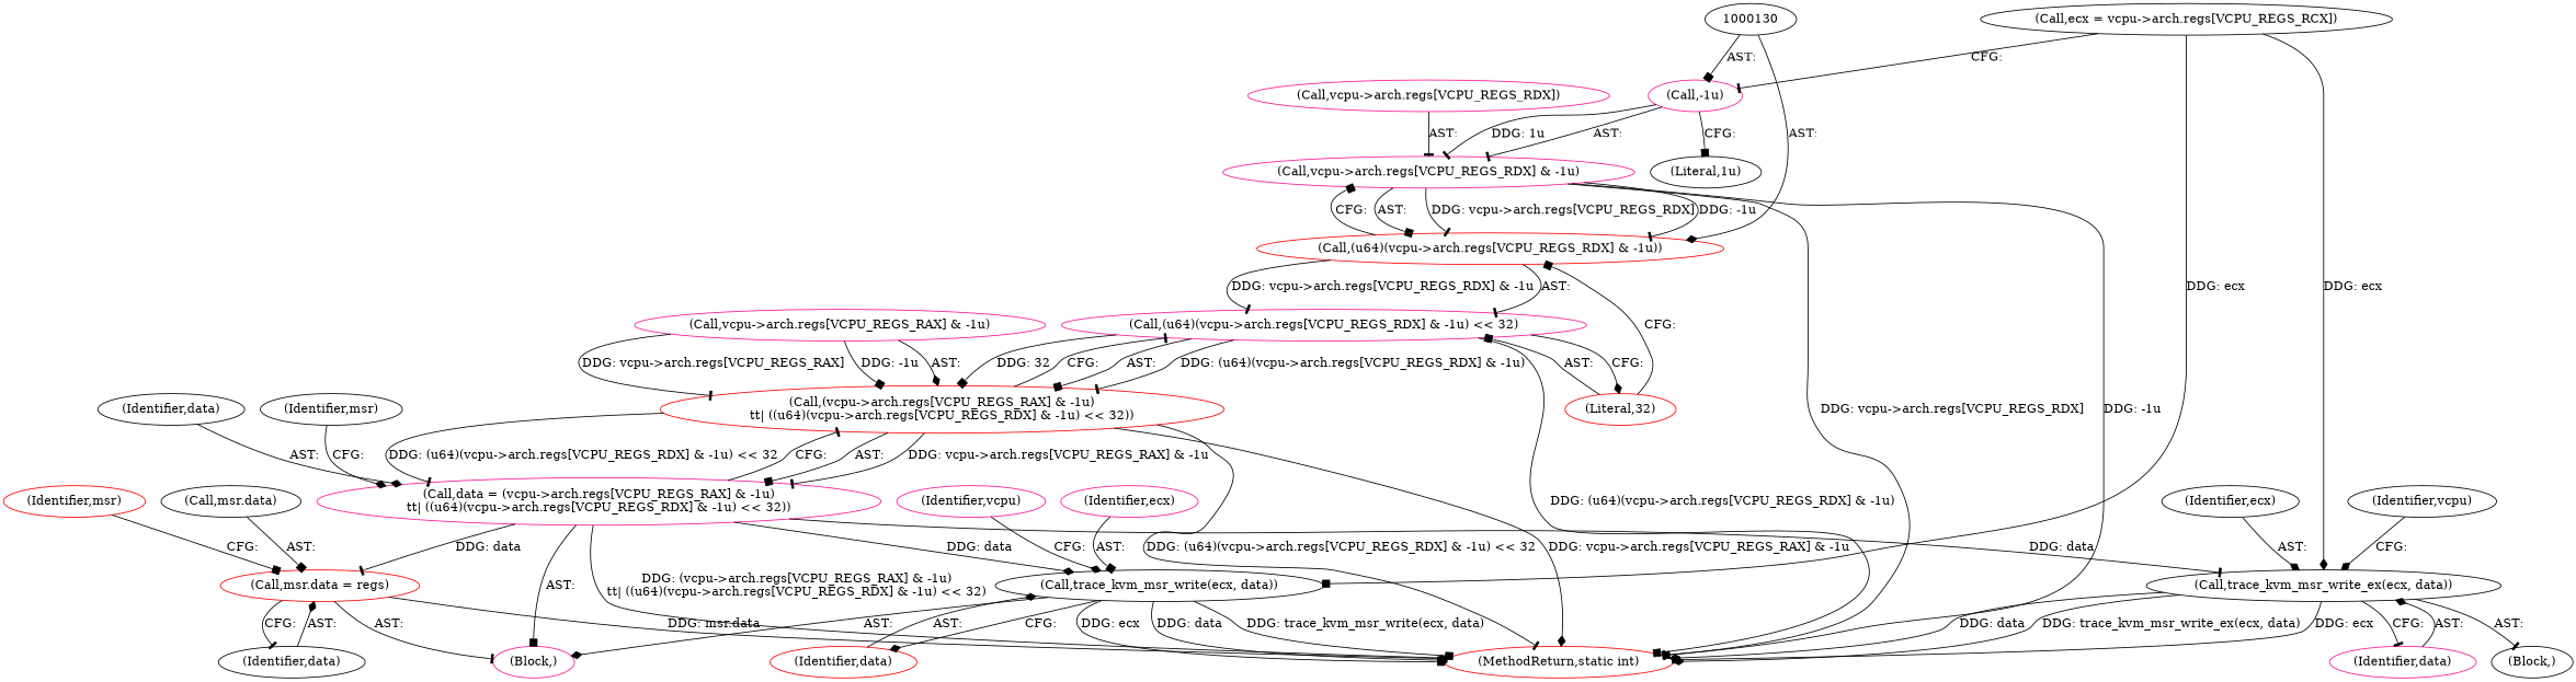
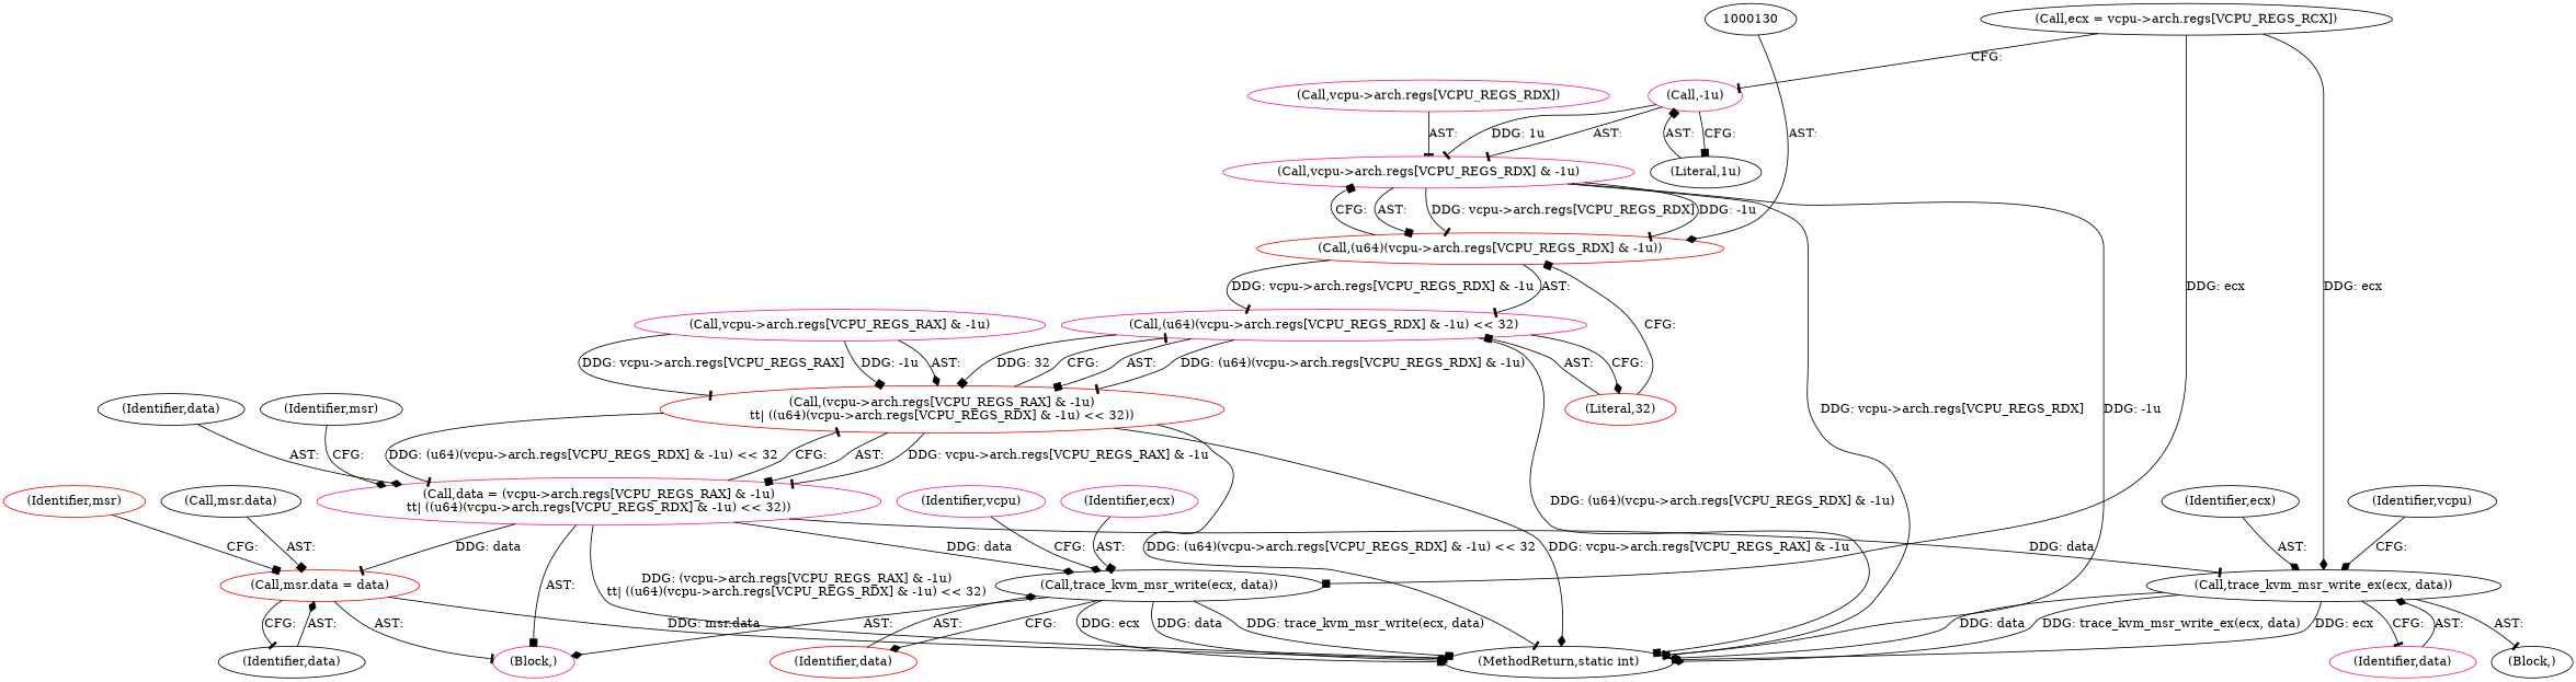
  digraph {
    node [color=black]
    edge [arrowhead=tee]
    n1 [color=deeppink label="(Call,vcpu->arch.regs[VCPU_REGS_RDX] & -1u)"]
    n2 [color=red label="(Call,(u64)(vcpu->arch.regs[VCPU_REGS_RDX] & -1u))"]
-   n3 [color=red label="(MethodReturn,static int)"]
+   n3 [label="(MethodReturn,static int)"]
    n4 [color=deeppink label="(Call,-1u)"]
    n5 [label="(Literal,1u)"]
    n6 [color=deeppink label="(Call,(u64)(vcpu->arch.regs[VCPU_REGS_RDX] & -1u) << 32)"]
    n7 [color=red label="(Call,(vcpu->arch.regs[VCPU_REGS_RAX] & -1u)\n\t\t| ((u64)(vcpu->arch.regs[VCPU_REGS_RDX] & -1u) << 32))"]
    n8 [color=red label="(Literal,32)"]
    n9 [color=deeppink label="(Call,data = (vcpu->arch.regs[VCPU_REGS_RAX] & -1u)\n\t\t| ((u64)(vcpu->arch.regs[VCPU_REGS_RDX] & -1u) << 32))"]
-   n10 [color=red label="(Call,msr.data = regs)"]
+   n10 [color=red label="(Call,msr.data = data)"]
    n11 [label="(Call,trace_kvm_msr_write_ex(ecx, data))"]
    n12 [label="(Call,trace_kvm_msr_write(ecx, data))"]
    n13 [color=deeppink label="(Block,)"]
    n14 [label="(Identifier,data)"]
    n15 [label="(Block,)"]
    n16 [color=deeppink label="(Identifier,data)"]
    n17 [color=red label="(Identifier,data)"]
    n18 [label="(Call,ecx = vcpu->arch.regs[VCPU_REGS_RCX])"]
    n19 [label="(Identifier,msr)"]
    n20 [label="(Call,msr.data)"]
    n21 [label="(Identifier,ecx)"]
    n22 [color=deeppink label="(Identifier,vcpu)"]
    n23 [label="(Identifier,data)"]
    n24 [color=deeppink label="(Call,vcpu->arch.regs[VCPU_REGS_RDX])"]
    n25 [color=deeppink label="(Identifier,ecx)"]
    n26 [label="(Identifier,vcpu)"]
    n27 [color=red label="(Identifier,msr)"]
    n28 [color=deeppink label="(Call,vcpu->arch.regs[VCPU_REGS_RAX] & -1u)"]
    1000130
    n1 -> n2 [arrowhead=box label="AST: "]
    n1 -> n2 [label="DDG: vcpu->arch.regs[VCPU_REGS_RDX]"]
    n1 -> n2 [label="DDG: -1u"]
    n1 -> n3 [arrowhead=box label="DDG: vcpu->arch.regs[VCPU_REGS_RDX]"]
    n1 -> n3 [label="DDG: -1u"]
    n2 -> n1 [arrowhead=box label="CFG: "]
    n2 -> n6 [label="AST: "]
    n2 -> n6 [label="DDG: vcpu->arch.regs[VCPU_REGS_RDX] & -1u"]
    n4 -> n1 [label="AST: "]
    n4 -> n1 [label="DDG: 1u"]
    n4 -> n5 [arrowhead=box label="CFG: "]
-   1000130 -> n4 [arrowhead=box label="AST: "]
+   n5 -> n4 [arrowhead=box label="AST: "]
    n6 -> n3 [arrowhead=box label="DDG: (u64)(vcpu->arch.regs[VCPU_REGS_RDX] & -1u)"]
    n6 -> n7 [arrowhead=box label="AST: "]
    n6 -> n7 [label="DDG: (u64)(vcpu->arch.regs[VCPU_REGS_RDX] & -1u)"]
    n6 -> n7 [arrowhead=box label="DDG: 32"]
    n6 -> n8 [arrowhead=diamond label="CFG: "]
    n7 -> n3 [arrowhead=diamond label="DDG: vcpu->arch.regs[VCPU_REGS_RAX] & -1u"]
    n7 -> n3 [label="DDG: (u64)(vcpu->arch.regs[VCPU_REGS_RDX] & -1u) << 32"]
    n7 -> n6 [label="CFG: "]
    n7 -> n9 [arrowhead=box label="AST: "]
    n7 -> n9 [label="DDG: vcpu->arch.regs[VCPU_REGS_RAX] & -1u"]
    n7 -> n9 [label="DDG: (u64)(vcpu->arch.regs[VCPU_REGS_RDX] & -1u) << 32"]
    n8 -> n2 [arrowhead=box label="CFG: "]
    n8 -> n6 [arrowhead=box label="AST: "]
    n9 -> n3 [label="DDG: (vcpu->arch.regs[VCPU_REGS_RAX] & -1u)\n\t\t| ((u64)(vcpu->arch.regs[VCPU_REGS_RDX] & -1u) << 32)"]
    n9 -> n7 [label="CFG: "]
    n9 -> n10 [label="DDG: data"]
    n9 -> n11 [label="DDG: data"]
    n9 -> n12 [arrowhead=diamond label="DDG: data"]
    n9 -> n13 [arrowhead=box label="AST: "]
    n10 -> n3 [arrowhead=diamond label="DDG: msr.data"]
    n10 -> n13 [label="AST: "]
    n10 -> n14 [label="CFG: "]
    n11 -> n3 [arrowhead=box label="DDG: ecx"]
    n11 -> n3 [arrowhead=diamond label="DDG: data"]
    n11 -> n3 [arrowhead=diamond label="DDG: trace_kvm_msr_write_ex(ecx, data)"]
    n11 -> n15 [label="AST: "]
    n11 -> n16 [label="CFG: "]
    n12 -> n3 [arrowhead=box label="DDG: trace_kvm_msr_write(ecx, data)"]
    n12 -> n3 [arrowhead=box label="DDG: ecx"]
    n12 -> n3 [arrowhead=box label="DDG: data"]
    n12 -> n13 [arrowhead=diamond label="AST: "]
    n12 -> n17 [arrowhead=diamond label="CFG: "]
    n14 -> n10 [arrowhead=diamond label="AST: "]
    n16 -> n11 [arrowhead=diamond label="AST: "]
    n17 -> n12 [arrowhead=diamond label="AST: "]
    n18 -> n4 [label="CFG: "]
    n18 -> n11 [arrowhead=diamond label="DDG: ecx"]
    n18 -> n12 [arrowhead=box label="DDG: ecx"]
    n19 -> n9 [arrowhead=diamond label="CFG: "]
    n20 -> n10 [arrowhead=box label="AST: "]
    n21 -> n11 [arrowhead=diamond label="AST: "]
    n22 -> n12 [arrowhead=diamond label="CFG: "]
    n23 -> n9 [arrowhead=diamond label="AST: "]
    n24 -> n1 [label="AST: "]
    n25 -> n12 [arrowhead=box label="AST: "]
    n26 -> n11 [arrowhead=diamond label="CFG: "]
    n27 -> n10 [arrowhead=box label="CFG: "]
    n28 -> n7 [arrowhead=diamond label="AST: "]
    n28 -> n7 [label="DDG: vcpu->arch.regs[VCPU_REGS_RAX]"]
    n28 -> n7 [arrowhead=box label="DDG: -1u"]
    1000130 -> n2 [arrowhead=diamond label="AST: "]
  }
